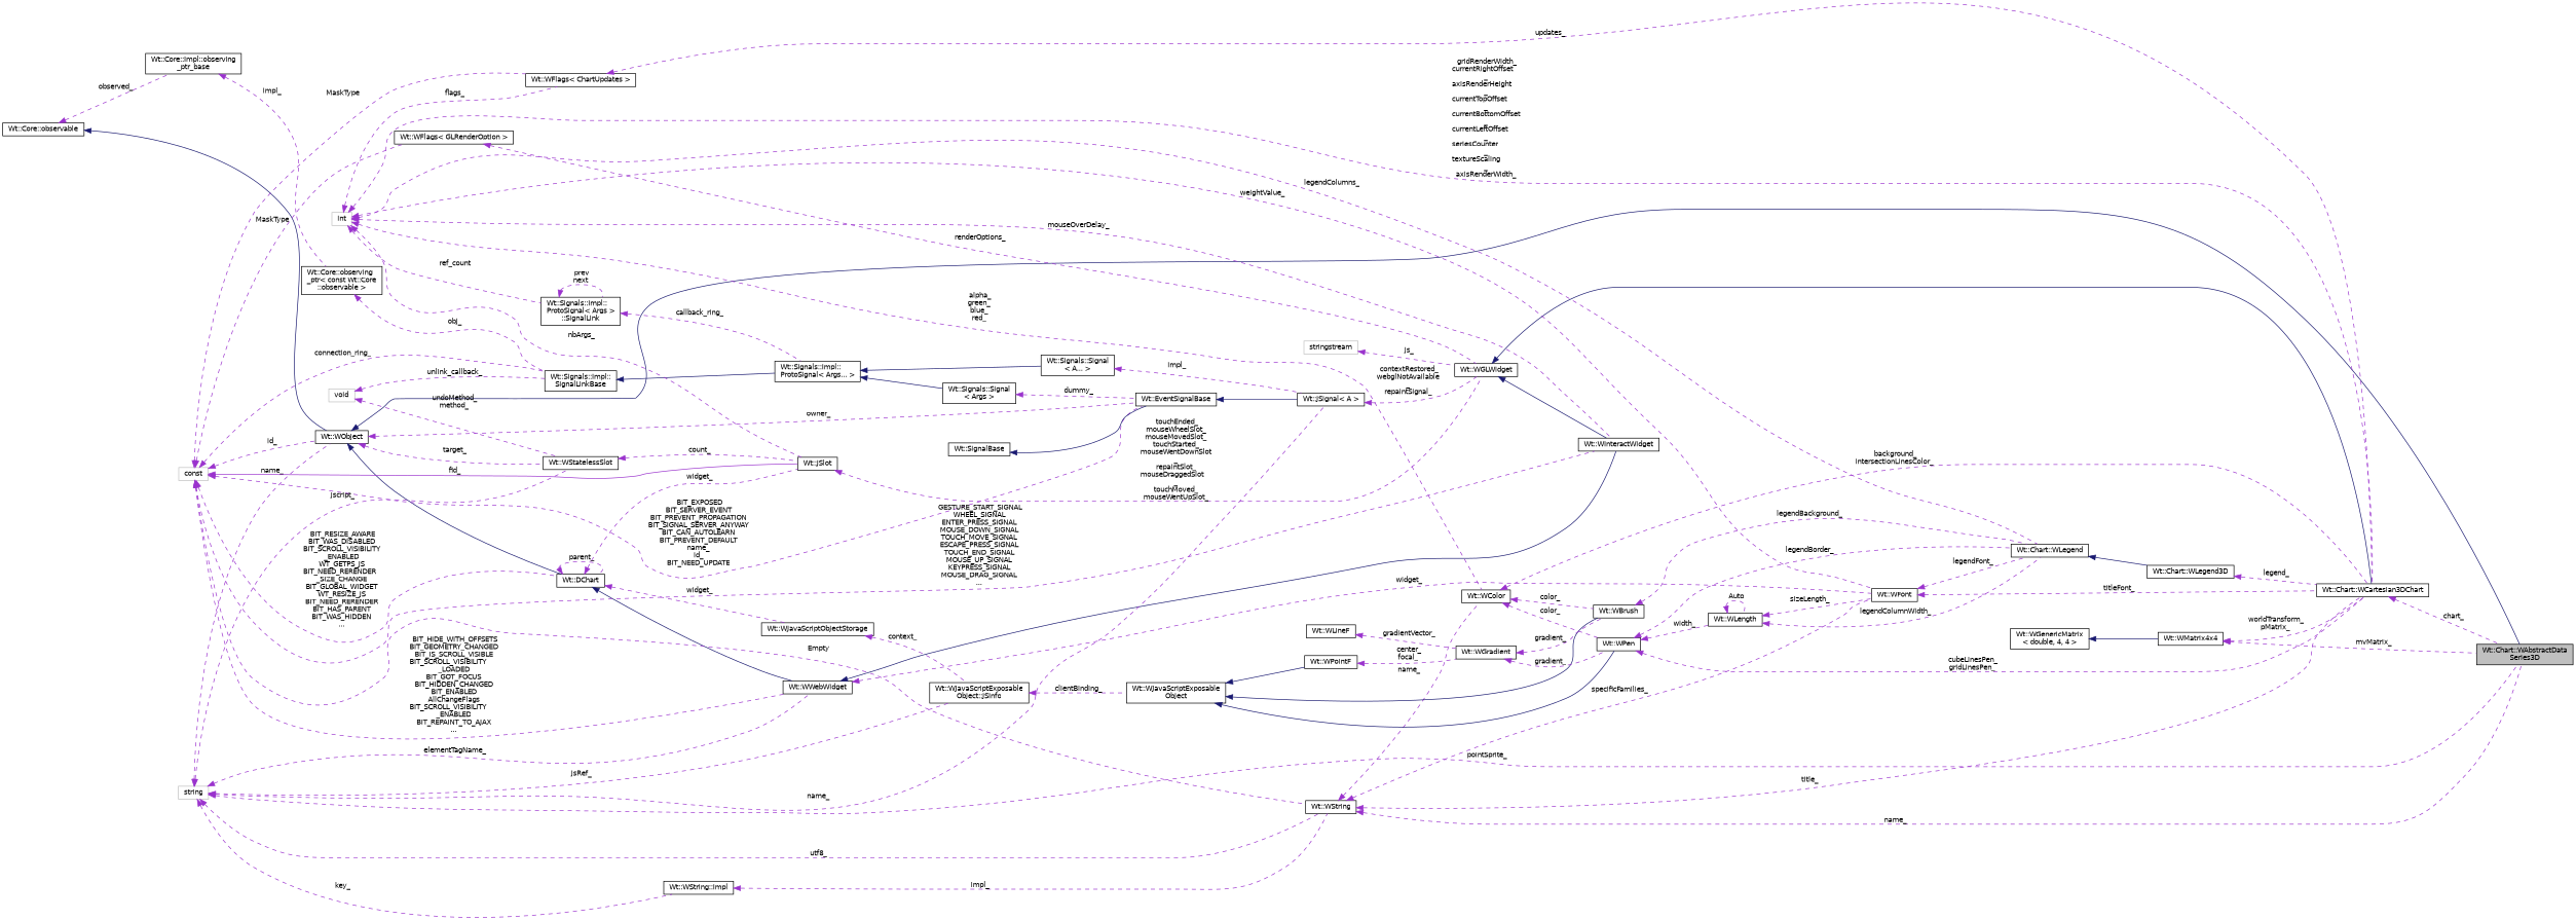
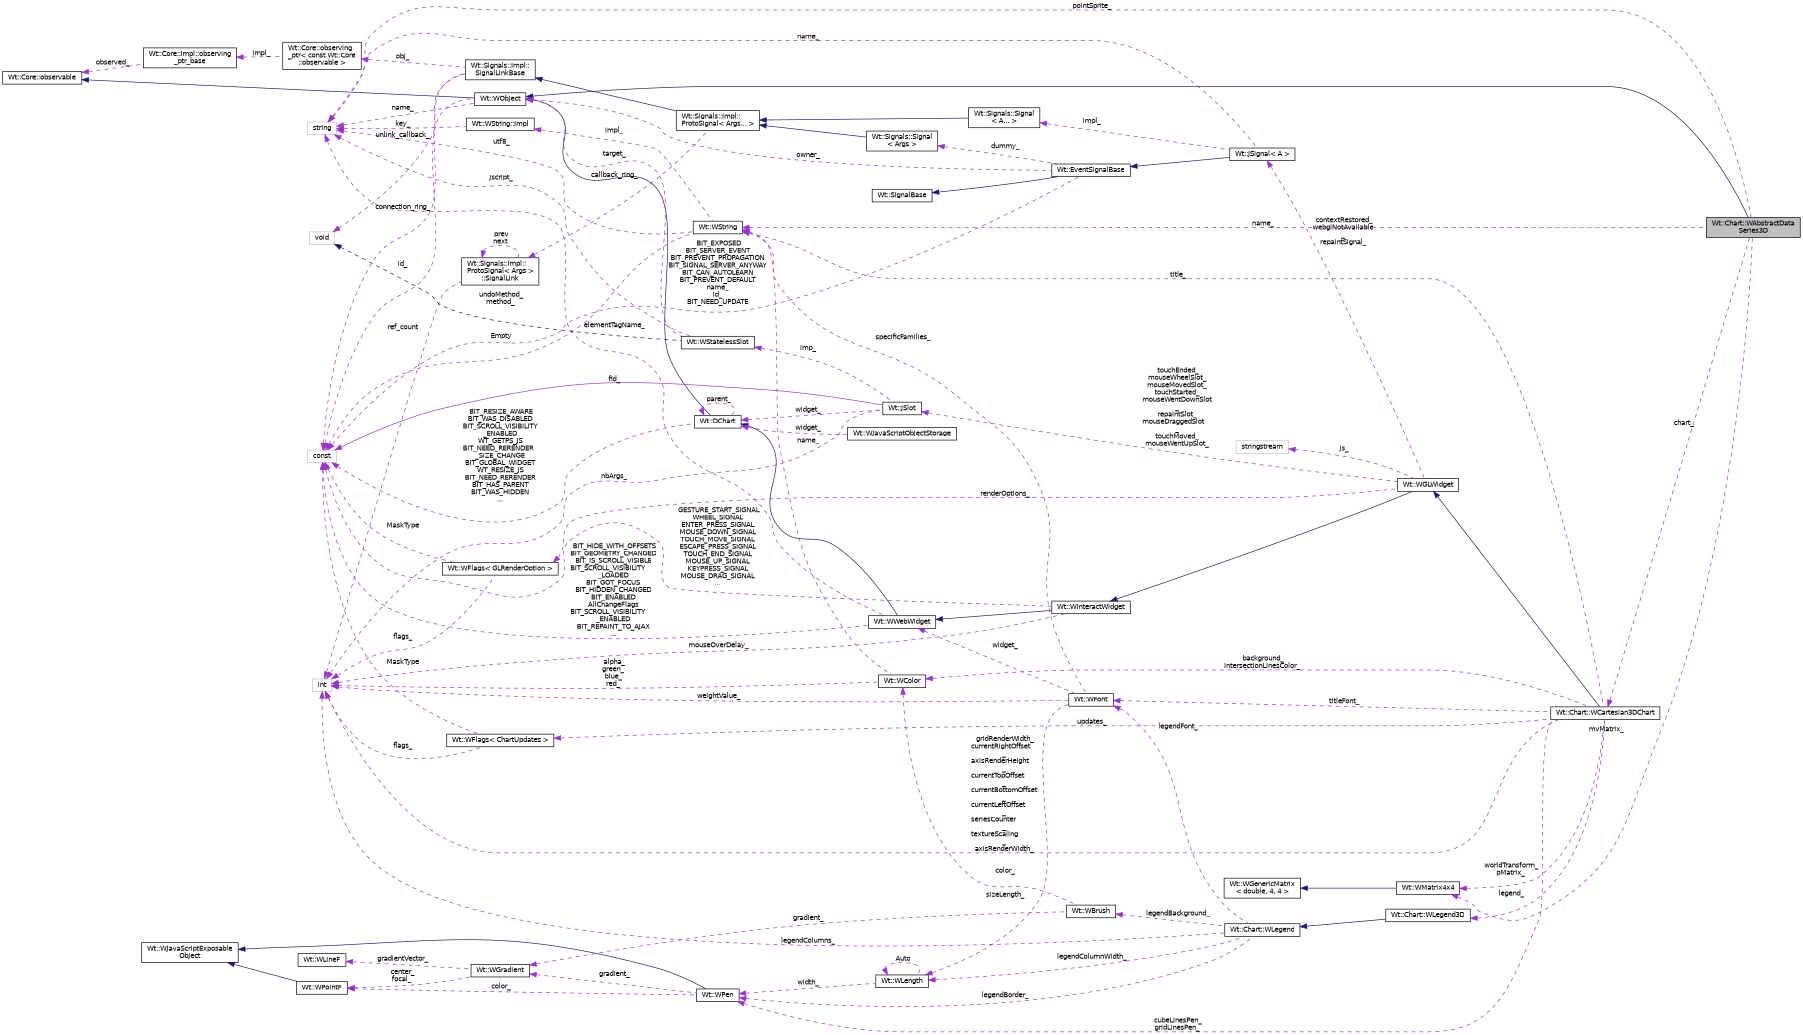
  digraph {
    rankdir=LR
    node [color=black fillcolor=white fontname=Helvetica fontsize=10 shape=record style=filled]
    edge [color=darkorchid3 dir=back fontname=Helvetica fontsize=10 labelfontname=Helvetica labelfontsize=10 style=dashed]
    n1 [fillcolor=grey75 fontcolor=black height=0.2 label="Wt::Chart::WAbstractData\lSeries3D" width=0.4]
    n2 [height=0.2 label="Wt::WObject" width=0.4]
    n3 [height=0.2 label="Wt::DChart" width=0.4]
    n4 [height=0.2 label="Wt::WStatelessSlot" width=0.4]
    n5 [height=0.2 label="Wt::EventSignalBase" width=0.4]
    n6 [height=0.2 label="Wt::WWebWidget" width=0.4]
    n7 [height=0.2 label="Wt::JSlot" width=0.4]
    n8 [height=0.2 label="Wt::WJavaScriptObjectStorage" width=0.4]
    n9 [height=0.2 label="Wt::JSignal\< A \>" width=0.4]
    n10 [height=0.2 label="Wt::Core::observable" width=0.4]
    n11 [height=0.2 label="Wt::Core::Impl::observing\l_ptr_base" width=0.4]
    n12 [height=0.2 label="Wt::Core::observing\l_ptr\< const Wt::Core\l::observable \>" width=0.4]
    n13 [color=grey75 height=0.2 label=string width=0.4]
    n14 [height=0.2 label="Wt::WString" width=0.4]
    n15 [height=0.2 label="Wt::WString::Impl" width=0.4]
-   n16 [height=0.2 label="Wt::WJavaScriptExposable\lObject::JSInfo" width=0.4]
    n17 [height=0.2 label="Wt::WInteractWidget" width=0.4]
    n18 [height=0.2 label="Wt::WFont" width=0.4]
    n19 [height=0.2 label="Wt::WGLWidget" width=0.4]
    n20 [height=0.2 label="Wt::Chart::WCartesian3DChart" width=0.4]
    n21 [height=0.2 label="Wt::WColor" width=0.4]
    n22 [height=0.2 label="Wt::WJavaScriptExposable\lObject" width=0.4]
    n23 [color=grey75 height=0.2 label=const width=0.4]
    n24 [height=0.2 label="Wt::Signals::Impl::\lSignalLinkBase" width=0.4]
    n25 [height=0.2 label="Wt::WFlags\< GLRenderOption \>" width=0.4]
    n26 [height=0.2 label="Wt::WFlags\< ChartUpdates \>" width=0.4]
    n27 [height=0.2 label="Wt::Signals::Impl::\lProtoSignal\< Args... \>" width=0.4]
    n28 [height=0.2 label="Wt::WMatrix4x4" width=0.4]
    n29 [height=0.2 label="Wt::WGenericMatrix\l\< double, 4, 4 \>" width=0.4]
    n30 [height=0.2 label="Wt::Chart::WLegend" width=0.4]
    n31 [color=grey75 height=0.2 label=int width=0.4]
    n32 [height=0.2 label="Wt::Signals::Impl::\lProtoSignal\< Args \>\l::SignalLink" width=0.4]
    n33 [height=0.2 label="Wt::WPen" width=0.4]
    n34 [height=0.2 label="Wt::WBrush" width=0.4]
    n35 [height=0.2 label="Wt::Chart::WLegend3D" width=0.4]
    n36 [color=grey75 height=0.2 label=void width=0.4]
    n37 [height=0.2 label="Wt::SignalBase" width=0.4]
    n38 [height=0.2 label="Wt::Signals::Signal\l\< Args \>" width=0.4]
    n39 [height=0.2 label="Wt::Signals::Signal\l\< A... \>" width=0.4]
    n40 [color=grey75 height=0.2 label=stringstream width=0.4]
    n41 [height=0.2 label="Wt::WLength" width=0.4]
    n42 [height=0.2 label="Wt::WPointF" width=0.4]
    n43 [height=0.2 label="Wt::WGradient" width=0.4]
    n44 [height=0.2 label="Wt::WLineF" width=0.4]
    n2 -> n1 [color=midnightblue style=solid]
    n2 -> n3 [color=midnightblue style=solid]
    n2 -> n4 [label=" target_"]
    n2 -> n5 [label=" owner_"]
    n3 -> n3 [label=" parent_"]
    n3 -> n6 [color=midnightblue style=solid]
    n3 -> n7 [label=" widget_"]
    n3 -> n8 [label=" widget_"]
-   n4 -> n7 [label=" count_"]
+   n4 -> n7 [label=" imp_"]
    n5 -> n9 [color=midnightblue style=solid]
    n6 -> n17 [color=midnightblue style=solid]
    n6 -> n18 [label=" widget_"]
    n7 -> n19 [label=" touchEnded_\nmouseWheelSlot_\nmouseMovedSlot_\ntouchStarted_\nmouseWentDownSlot\l_\nrepaintSlot_\nmouseDraggedSlot\l_\ntouchMoved_\nmouseWentUpSlot_"]
-   n8 -> n16 [label=" context_"]
    n9 -> n19 [label=" contextRestored_\nwebglNotAvailable\l_\nrepaintSignal_"]
    n10 -> n2 [color=midnightblue style=solid]
    n10 -> n11 [label=" observed_"]
    n11 -> n12 [label=" impl_"]
    n12 -> n24 [label=" obj_"]
    n13 -> n1 [label=" pointSprite_"]
    n13 -> n2 [label=" name_"]
    n13 -> n4 [label=" jscript_"]
    n13 -> n6 [label=" elementTagName_"]
    n13 -> n9 [label=" name_"]
    n13 -> n14 [label=" utf8_"]
    n13 -> n15 [label=" key_"]
-   n13 -> n16 [label=" jsRef_"]
    n14 -> n1 [label=" name_"]
    n14 -> n18 [label=" specificFamilies_"]
    n14 -> n20 [label=" title_"]
    n14 -> n21 [label=" name_"]
    n15 -> n14 [label=" impl_"]
-   n16 -> n22 [label=" clientBinding_"]
-   n19 -> n17 [color=midnightblue style=solid]
+   n17 -> n19 [color=midnightblue style=solid]
    n18 -> n20 [label=" titleFont_"]
    n18 -> n30 [label=" legendFont_"]
    n19 -> n20 [color=midnightblue style=solid]
    n20 -> n1 [label=" chart_"]
    n21 -> n20 [label=" background_\nintersectionLinesColor_"]
-   n21 -> n33 [label=" color_"]
+   n42 -> n33 [label=" color_"]
    n21 -> n34 [label=" color_"]
    n22 -> n33 [color=midnightblue style=solid]
-   n22 -> n34 [color=midnightblue style=solid]
    n22 -> n42 [color=midnightblue style=solid]
    n23 -> n2 [label=" id_"]
    n23 -> n3 [label=" BIT_RESIZE_AWARE\nBIT_WAS_DISABLED\nBIT_SCROLL_VISIBILITY\l_ENABLED\nWT_GETPS_JS\nBIT_NEED_RERENDER\l_SIZE_CHANGE\nBIT_GLOBAL_WIDGET\nWT_RESIZE_JS\nBIT_NEED_RERENDER\nBIT_HAS_PARENT\nBIT_WAS_HIDDEN\n..."]
    n23 -> n5 [label=" BIT_EXPOSED\nBIT_SERVER_EVENT\nBIT_PREVENT_PROPAGATION\nBIT_SIGNAL_SERVER_ANYWAY\nBIT_CAN_AUTOLEARN\nBIT_PREVENT_DEFAULT\nname_\nid_\nBIT_NEED_UPDATE"]
    n23 -> n6 [label=" BIT_HIDE_WITH_OFFSETS\nBIT_GEOMETRY_CHANGED\nBIT_IS_SCROLL_VISIBLE\nBIT_SCROLL_VISIBILITY\l_LOADED\nBIT_GOT_FOCUS\nBIT_HIDDEN_CHANGED\nBIT_ENABLED\nAllChangeFlags\nBIT_SCROLL_VISIBILITY\l_ENABLED\nBIT_REPAINT_TO_AJAX\n..."]
    n23 -> n7 [label=" fid_" style=solid]
    n23 -> n14 [label=" Empty"]
    n23 -> n17 [label=" GESTURE_START_SIGNAL\nWHEEL_SIGNAL\nENTER_PRESS_SIGNAL\nMOUSE_DOWN_SIGNAL\nTOUCH_MOVE_SIGNAL\nESCAPE_PRESS_SIGNAL\nTOUCH_END_SIGNAL\nMOUSE_UP_SIGNAL\nKEYPRESS_SIGNAL\nMOUSE_DRAG_SIGNAL\n..."]
    n23 -> n24 [label=" connection_ring_"]
    n23 -> n25 [label=" MaskType"]
    n23 -> n26 [label=" MaskType"]
    n24 -> n27 [color=midnightblue style=solid]
    n25 -> n19 [label=" renderOptions_"]
    n26 -> n20 [label=" updates_"]
    n27 -> n38 [color=midnightblue style=solid]
    n27 -> n39 [color=midnightblue style=solid]
    n28 -> n1 [label=" mvMatrix_"]
    n28 -> n20 [label=" worldTransform_\npMatrix_"]
    n29 -> n28 [color=midnightblue style=solid]
    n30 -> n35 [color=midnightblue style=solid]
    n31 -> n7 [label=" nbArgs_"]
    n31 -> n17 [label=" mouseOverDelay_"]
    n31 -> n18 [label=" weightValue_"]
    n31 -> n20 [label=" gridRenderWidth_\ncurrentRightOffset\l_\naxisRenderHeight\l_\ncurrentTopOffset\l_\ncurrentBottomOffset\l_\ncurrentLeftOffset\l_\nseriesCounter\l_\ntextureScaling\l_\naxisRenderWidth_"]
    n31 -> n21 [label=" alpha_\ngreen_\nblue_\nred_"]
+   n31 -> n25 [label=" flags_"]
    n31 -> n26 [label=" flags_"]
    n31 -> n30 [label=" legendColumns_"]
    n31 -> n32 [label=" ref_count"]
    n32 -> n27 [label=" callback_ring_"]
    n32 -> n32 [label=" prev\nnext"]
    n33 -> n20 [label=" cubeLinesPen_\ngridLinesPen_"]
    n33 -> n30 [label=" legendBorder_"]
    n33 -> n41 [label=" width_"]
    n34 -> n30 [label=" legendBackground_"]
    n35 -> n20 [label=" legend_"]
-   n36 -> n4 [label=" undoMethod_\nmethod_"]
+   n36 -> n4 [color=midnightblue label=" undoMethod_\nmethod_"]
    n36 -> n24 [label=" unlink_callback_"]
    n37 -> n5 [color=midnightblue style=solid]
    n38 -> n5 [label=" dummy_"]
    n39 -> n9 [label=" impl_"]
    n40 -> n19 [label=" js_"]
    n41 -> n18 [label=" sizeLength_"]
    n41 -> n30 [label=" legendColumnWidth_"]
    n41 -> n41 [label=" Auto"]
    n42 -> n43 [label=" center_\nfocal_"]
    n43 -> n33 [label=" gradient_"]
    n43 -> n34 [label=" gradient_"]
    n44 -> n43 [label=" gradientVector_"]
  }
